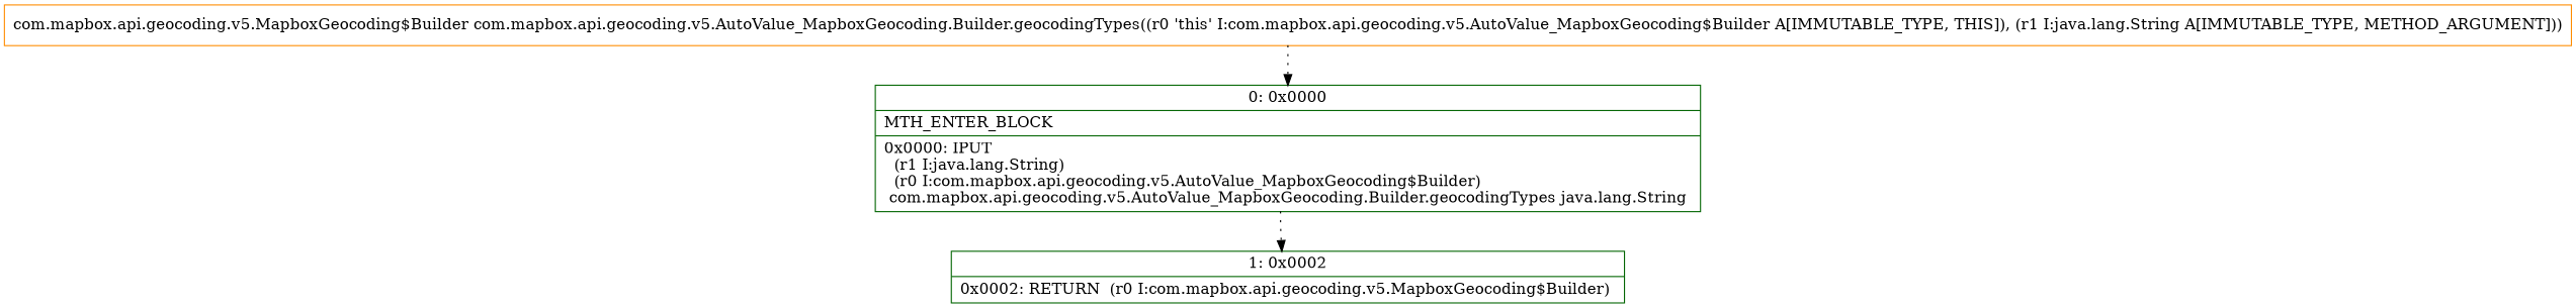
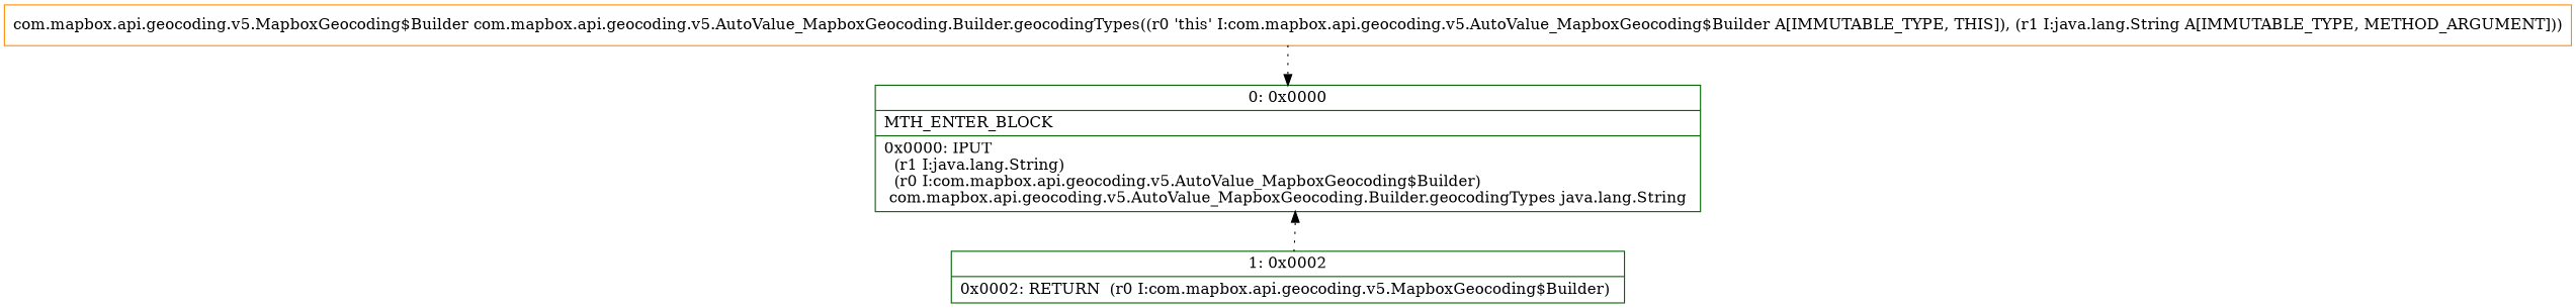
  digraph {
    node [shape=record color=darkgreen]
    edge [style=dotted]
    n1 [label="{0\:\ 0x0000|MTH_ENTER_BLOCK\l|0x0000: IPUT  \l  (r1 I:java.lang.String)\l  (r0 I:com.mapbox.api.geocoding.v5.AutoValue_MapboxGeocoding$Builder)\l com.mapbox.api.geocoding.v5.AutoValue_MapboxGeocoding.Builder.geocodingTypes java.lang.String \l}"]
    n2 [label="{1\:\ 0x0002|0x0002: RETURN  (r0 I:com.mapbox.api.geocoding.v5.MapboxGeocoding$Builder) \l}"]
    n3 [label="{com.mapbox.api.geocoding.v5.MapboxGeocoding$Builder com.mapbox.api.geocoding.v5.AutoValue_MapboxGeocoding.Builder.geocodingTypes((r0 'this' I:com.mapbox.api.geocoding.v5.AutoValue_MapboxGeocoding$Builder A[IMMUTABLE_TYPE, THIS]), (r1 I:java.lang.String A[IMMUTABLE_TYPE, METHOD_ARGUMENT])) }" color=darkorange]
-   n1 -> n2
+   n2 -> n1
    n3 -> n1
  }
